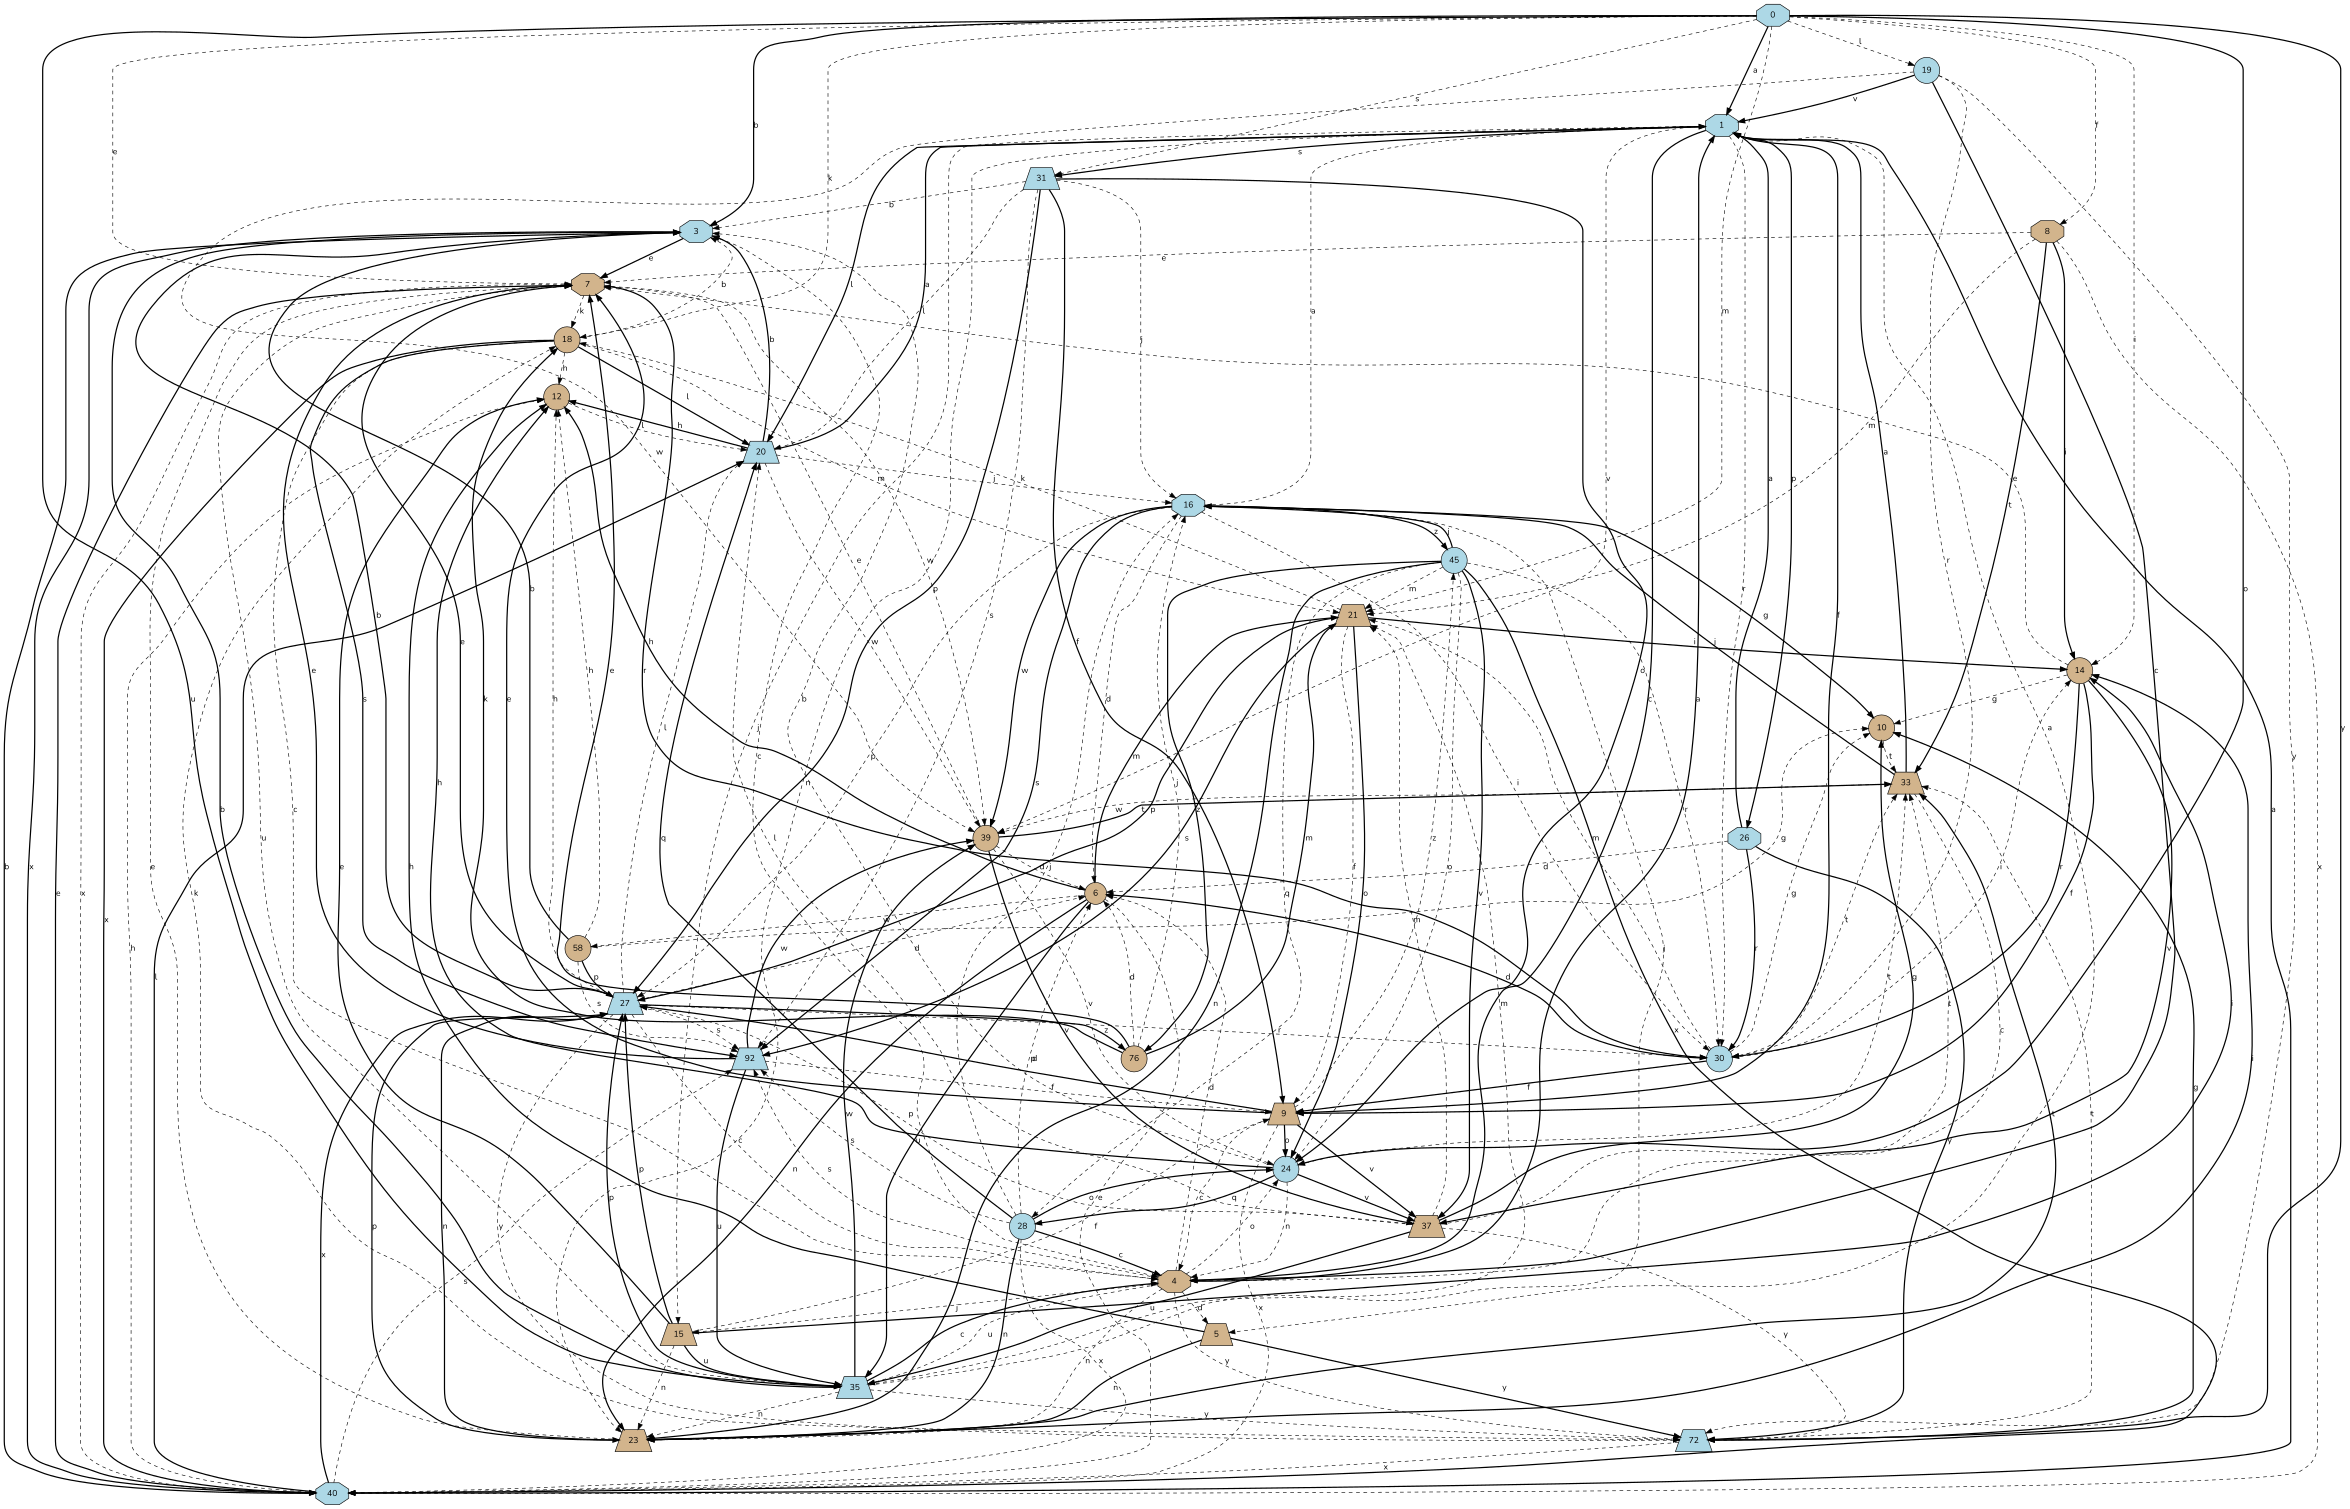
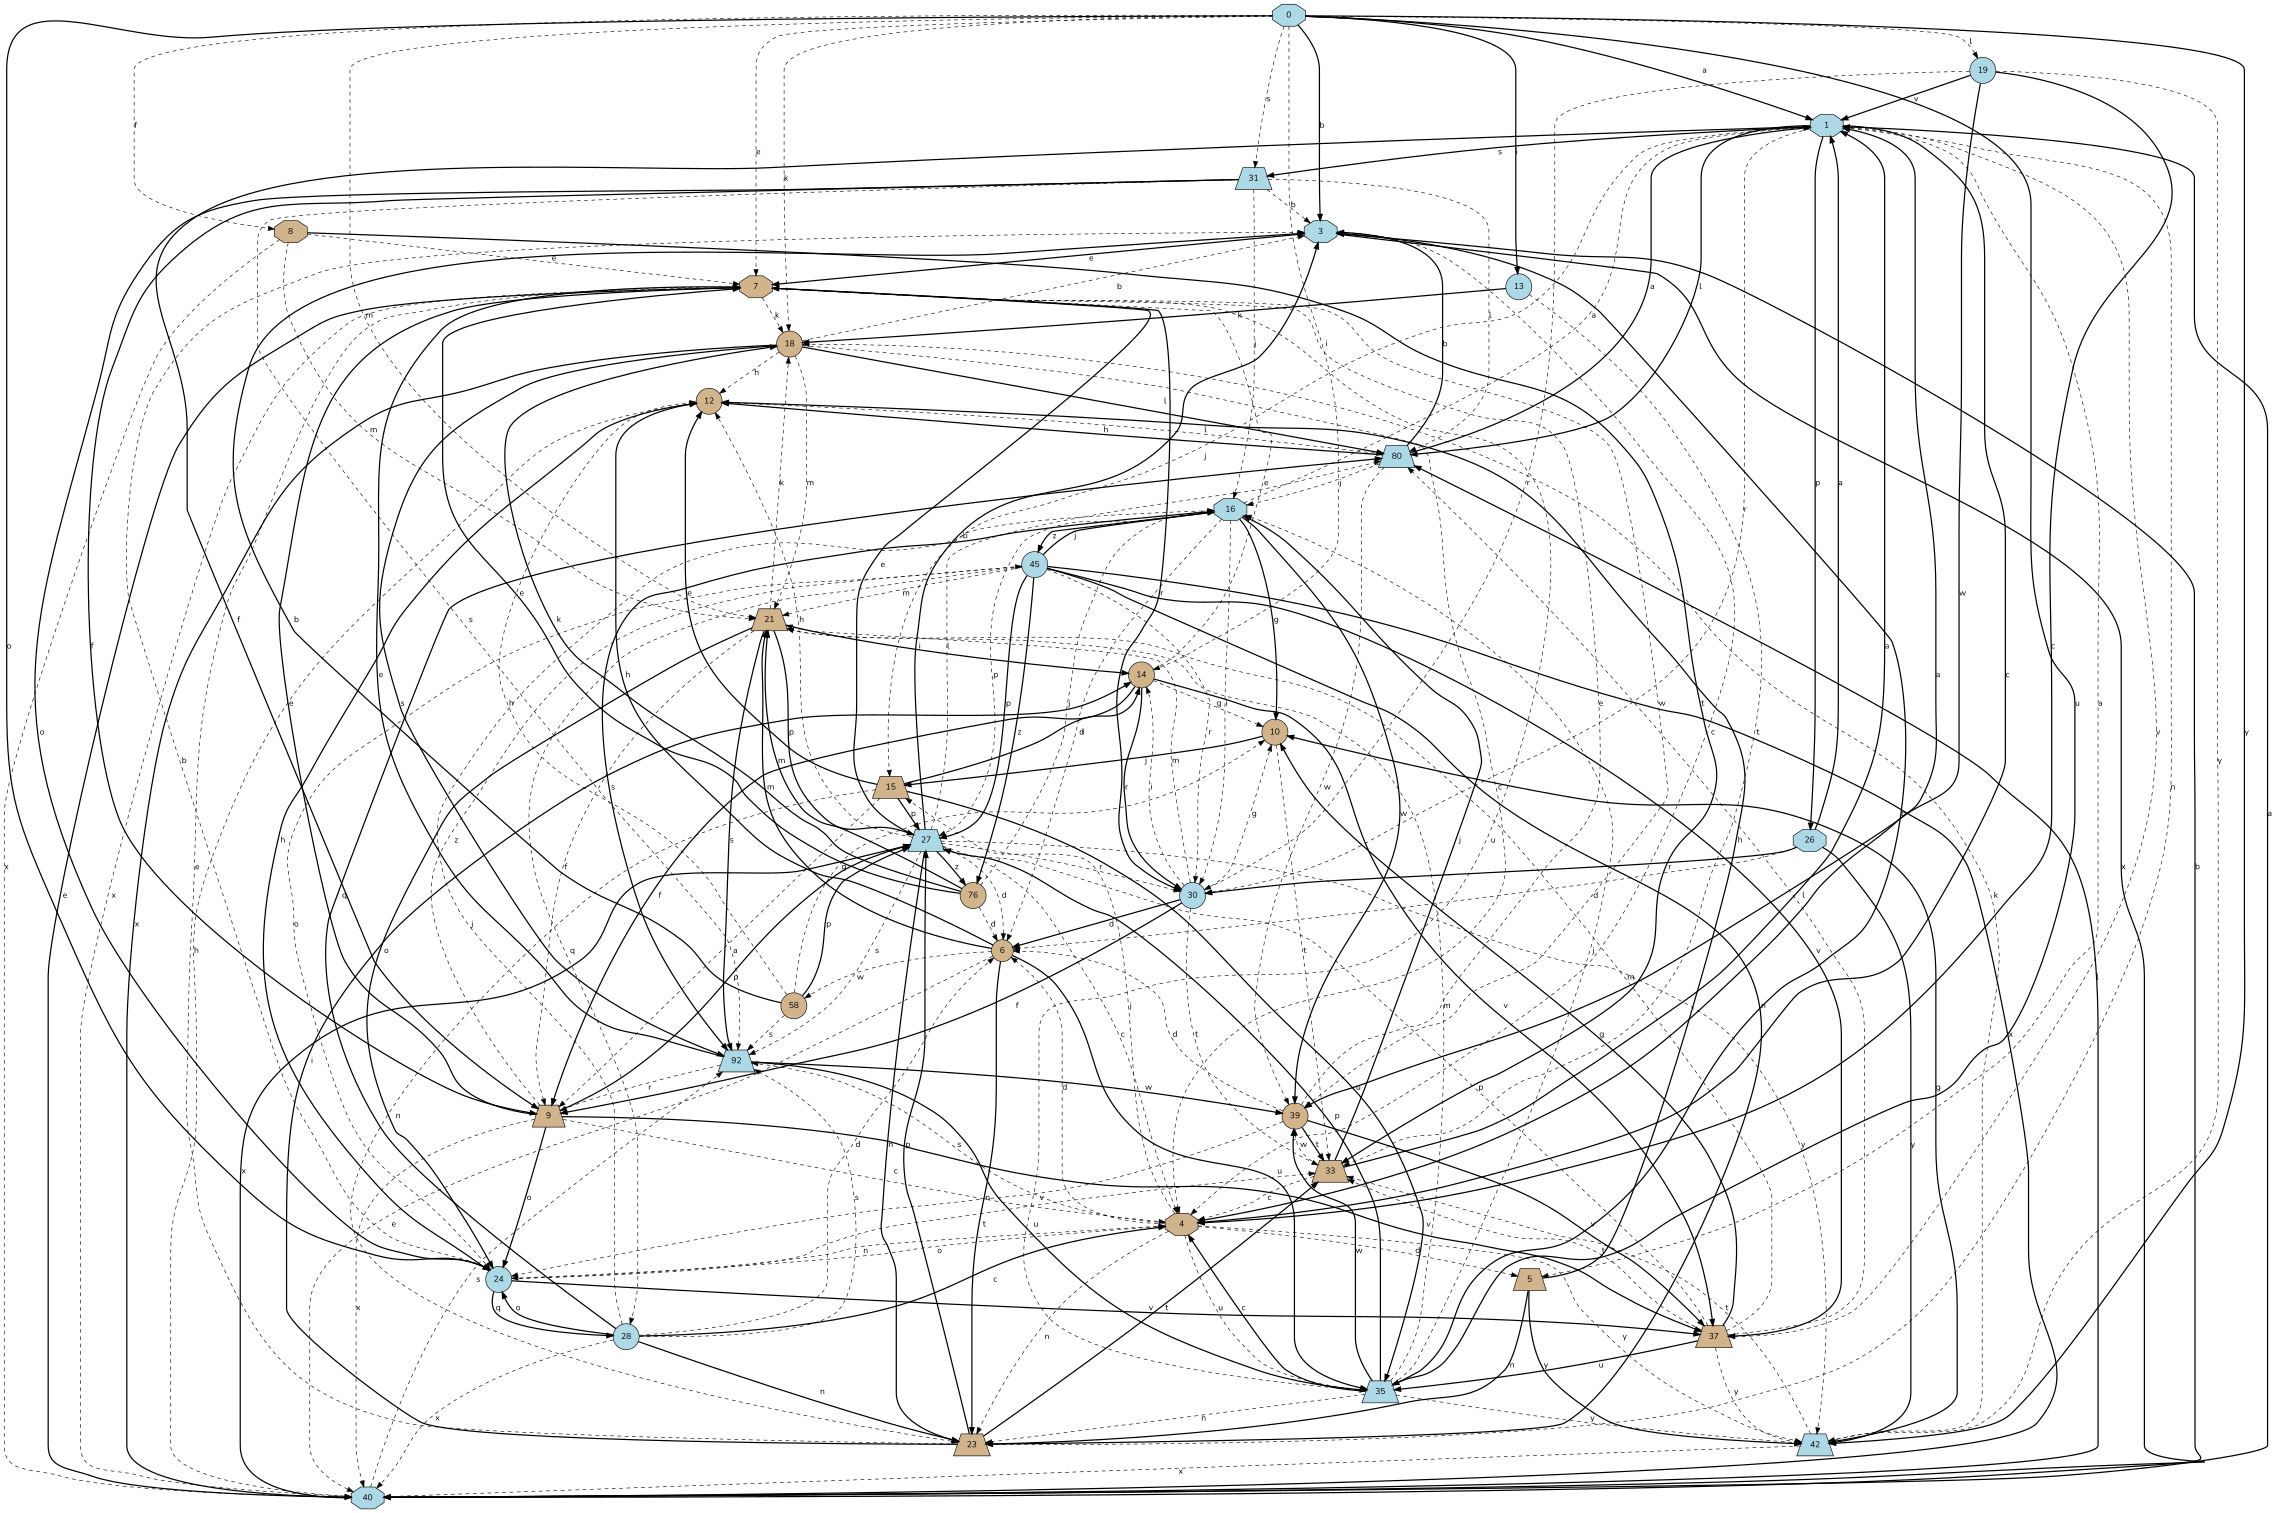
  strict digraph {
    fontname=Nunito
    node [fillcolor=lightblue fontname=Nunito shape=circle style=filled]
    edge [fontname=Nunito style=dashed]
    0 [shape=octagon]
    1 [shape=octagon]
    3 [shape=octagon]
    7 [fillcolor=tan shape=octagon]
    8 [fillcolor=tan shape=octagon]
+   13
    14 [fillcolor=tan]
    18 [fillcolor=tan]
    19
    21 [fillcolor=tan shape=trapezium]
    24
    31 [shape=trapezium]
    35 [shape=trapezium]
-   42 [shape=trapezium label=72]
+   42 [shape=trapezium]
    4 [fillcolor=tan shape=octagon]
    9 [fillcolor=tan shape=trapezium]
    15 [fillcolor=tan shape=trapezium]
-   20 [shape=trapezium]
+   20 [shape=trapezium label=80]
    23 [fillcolor=tan shape=trapezium]
    26 [shape=octagon]
    30
    37 [fillcolor=tan shape=trapezium]
    5 [fillcolor=tan shape=trapezium]
    40 [shape=octagon]
    39 [fillcolor=tan]
    33 [fillcolor=tan shape=trapezium]
    10 [fillcolor=tan]
    n28 [label=92 shape=trapezium]
    12 [fillcolor=tan]
    27 [shape=trapezium]
    28
    16 [shape=octagon]
    6 [fillcolor=tan]
    45
    n35 [fillcolor=tan label=58]
    n36 [fillcolor=tan label=76]
    0 -> 1 [label=a style=bold]
    0 -> 3 [label=b style=bold]
    0 -> 7 [label=e]
    0 -> 8 [label=f]
+   0 -> 13 [label=i style=bold]
    0 -> 14 [label=i]
    0 -> 18 [label=k]
    0 -> 19 [label=l]
    0 -> 21 [label=m]
    0 -> 24 [label=o style=bold]
    0 -> 31 [label=s]
    0 -> 35 [label=u style=bold]
    0 -> 42 [label=y style=bold]
    1 -> 31 [label=s style=bold]
    1 -> 4 [label=c style=bold]
    1 -> 9 [label=f style=bold]
    1 -> 15 [label=j]
    1 -> 20 [label=l style=bold]
    1 -> 23 [label=n]
    1 -> 26 [label=p style=bold]
    1 -> 30 [label=r]
-   1 -> 39 [label=v]
+   1 -> 37 [label=v]
    1 -> 5 [label=a]
    3 -> 7 [label=e style=bold]
    3 -> 4 [label=c]
    3 -> 40 [label=x style=bold]
    7 -> 18 [label=k]
    7 -> 35 [label=u]
    7 -> 30 [label=r style=bold]
    7 -> 40 [label=x]
    7 -> 39 [label=w]
    8 -> 7 [label=e]
-   8 -> 14 [label=i style=bold]
    8 -> 21 [label=m]
    8 -> 40 [label=x]
    8 -> 33 [label=t style=bold]
+   13 -> 18 [label=k style=bold]
+   13 -> 33 [label=t]
    14 -> 7 [label=e]
    14 -> 9 [label=f style=bold]
    14 -> 30 [label=r style=bold]
    14 -> 37 [label=v style=bold]
    14 -> 10 [label=g]
    18 -> 3 [label=b]
    18 -> 21 [label=m]
    18 -> 4 [label=c]
    18 -> 20 [label=l style=bold]
    18 -> 40 [label=x style=bold]
    18 -> n28 [label=s style=bold]
    18 -> 12 [label=h]
    19 -> 1 [label=v style=bold]
    19 -> 42 [label=y]
    19 -> 4 [label=c style=bold]
    19 -> 30 [label=r]
-   19 -> 39 [label=w]
+   19 -> 39 [label=w style=bold]
    21 -> 14 [label=i style=bold]
    21 -> 18 [label=k]
    21 -> 24 [label=o style=bold]
    21 -> 9 [label=f]
    21 -> n28 [label=s style=bold]
    21 -> 27 [label=p style=bold]
    24 -> 3 [label=b]
    24 -> 4 [label=n]
    24 -> 37 [label=v style=bold]
    24 -> 33 [label=t]
    24 -> 12 [label=h style=bold]
    24 -> 28 [label=q style=bold]
    31 -> 3 [label=b]
    31 -> 24 [label=o style=bold]
    31 -> 9 [label=f style=bold]
    31 -> 20 [label=l]
    31 -> n28 [label=s]
    31 -> 16 [label=j]
    35 -> 3 [label=b style=bold]
    35 -> 21 [label=m]
    35 -> 42 [label=y]
    35 -> 4 [label=c style=bold]
    35 -> 23 [label=n]
    35 -> 39 [label=w style=bold]
    35 -> 27 [label=p style=bold]
    35 -> 16 [label=j]
    42 -> 18 [label=k]
    42 -> 40 [label=x]
    42 -> 33 [label=t]
    42 -> 10 [label=g style=bold]
    4 -> 1 [label=a style=bold]
    4 -> 24 [label=o]
    4 -> 35 [label=u]
    4 -> 42 [label=y]
    4 -> 15 [label=j]
    4 -> 23 [label=n]
    4 -> 5 [label=d]
    4 -> n28 [label=s]
    4 -> 6 [label=d]
    9 -> 7 [label=e style=bold]
    9 -> 24 [label=o style=bold]
    9 -> 4 [label=c]
    9 -> 37 [label=v style=bold]
    9 -> 40 [label=x]
    9 -> 27 [label=p style=bold]
    9 -> 45 [label=z]
    15 -> 14 [label=i style=bold]
    15 -> 35 [label=u style=bold]
-   15 -> 9 [label=f]
+   15 -> 9 [label=a]
    15 -> 23 [label=n]
    15 -> 12 [label=e style=bold]
    15 -> 27 [label=p style=bold]
    20 -> 1 [label=a style=bold]
    20 -> 3 [label=b style=bold]
    20 -> 39 [label=w]
    20 -> 12 [label=h style=bold]
    20 -> 16 [label=j]
    23 -> 7 [label=e]
    23 -> 14 [label=i style=bold]
    23 -> 33 [label=t style=bold]
    23 -> 27 [label=p style=bold]
    26 -> 1 [label=a style=bold]
    26 -> 42 [label=y style=bold]
    26 -> 30 [label=r style=bold]
    26 -> 6 [label=d]
    30 -> 14 [label=i]
    30 -> 21 [label=m]
    30 -> 9 [label=f style=bold]
    30 -> 33 [label=t]
    30 -> 10 [label=g]
    30 -> 6 [label=d style=bold]
    37 -> 21 [label=m]
    37 -> 35 [label=u style=bold]
    37 -> 42 [label=y]
    37 -> 20 [label=l]
    37 -> 33 [label=t]
    37 -> 10 [label=g style=bold]
    37 -> 27 [label=p]
    5 -> 42 [label=y style=bold]
    5 -> 23 [label=n style=bold]
    5 -> 12 [label=h style=bold]
    40 -> 1 [label=a style=bold]
    40 -> 3 [label=b style=bold]
    40 -> 7 [label=e style=bold]
    40 -> 20 [label=l style=bold]
    40 -> n28 [label=s]
    40 -> 12 [label=h]
    40 -> 27 [label=x style=bold]
    39 -> 7 [label=e]
    39 -> 24 [label=v]
    39 -> 37 [label=v style=bold]
    39 -> 33 [label=t style=bold]
    39 -> 6 [label=d]
    33 -> 1 [label=a style=bold]
    33 -> 4 [label=c]
    33 -> 39 [label=w]
    33 -> 16 [label=j style=bold]
+   10 -> 15 [label=j style=bold]
    10 -> 33 [label=t]
    n28 -> 7 [label=e style=bold]
    n28 -> 35 [label=u style=bold]
-   n28 -> 9 [label=f]
+   n28 -> 9 [label=r]
    n28 -> 39 [label=w style=bold]
    12 -> 20 [label=l]
    27 -> 3 [label=b style=bold]
    27 -> 7 [label=e style=bold]
    27 -> 42 [label=y]
    27 -> 4 [label=c]
    27 -> 20 [label=l]
    27 -> 23 [label=n style=bold]
    27 -> 30 [label=r]
    27 -> n28 [label=s]
    27 -> 12 [label=h]
    27 -> 6 [label=d]
    27 -> n36 [label=z style=bold]
    28 -> 24 [label=o style=bold]
    28 -> 4 [label=c style=bold]
    28 -> 20 [label=q style=bold]
    28 -> 23 [label=n style=bold]
    28 -> 40 [label=x]
    28 -> n28 [label=s]
    28 -> 16 [label=j]
    28 -> 6 [label=d]
    16 -> 1 [label=a]
    16 -> 30 [label=i]
    16 -> 39 [label=w style=bold]
    16 -> 10 [label=g style=bold]
    16 -> n28 [label=s style=bold]
    16 -> 27 [label=p]
    16 -> 6 [label=d]
    16 -> 45 [label=z style=bold]
    6 -> 21 [label=m style=bold]
    6 -> 35 [label=u style=bold]
    6 -> 23 [label=n style=bold]
    6 -> 40 [label=e]
    6 -> 12 [label=h style=bold]
    6 -> n35 [label=w]
    45 -> 21 [label=m]
    45 -> 24 [label=o]
    45 -> 23 [label=n style=bold]
    45 -> 30 [label=r]
    45 -> 37 [label=v style=bold]
    45 -> 40 [label=x style=bold]
-   31 -> 27 [label=p style=bold]
+   45 -> 27 [label=p style=bold]
    45 -> 28 [label=q]
    45 -> 16 [label=j style=bold]
    45 -> n36 [label=z style=bold]
    n35 -> 3 [label=b style=bold]
    n35 -> 10 [label=g]
    n35 -> n28 [label=s]
    n35 -> 12 [label=h]
    n35 -> 27 [label=p style=bold]
    n36 -> 7 [label=e style=bold]
    n36 -> 18 [label=k style=bold]
    n36 -> 21 [label=m style=bold]
    n36 -> 16 [label=j]
    n36 -> 6 [label=d]
  }
